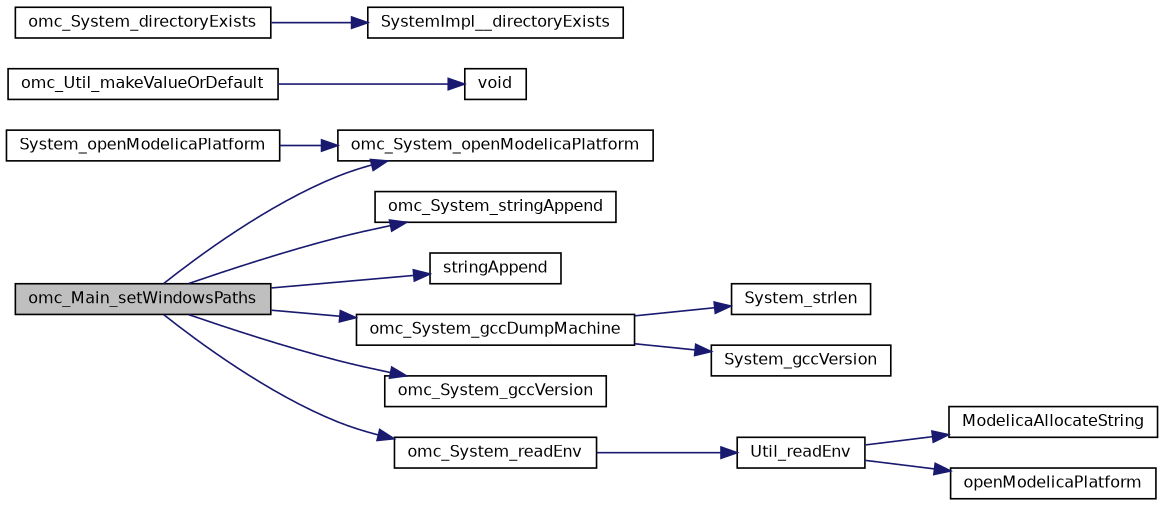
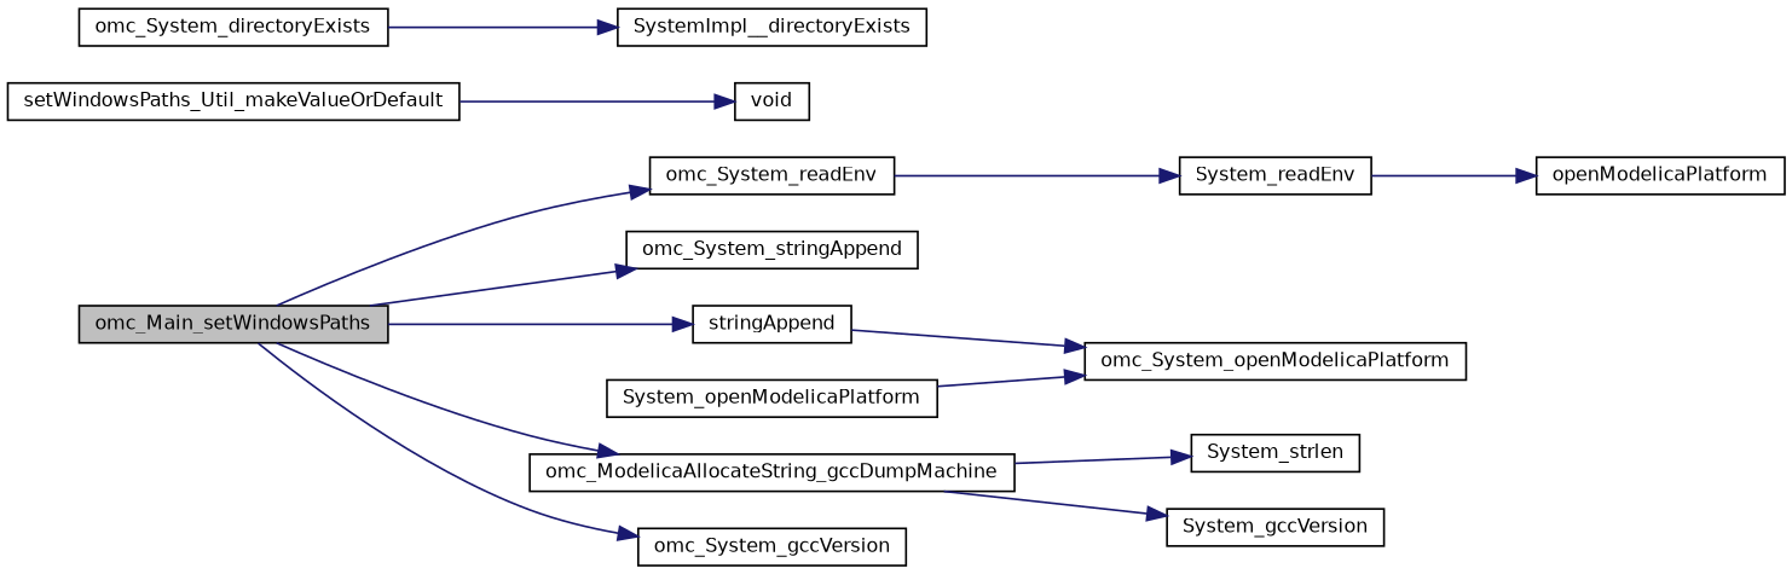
  digraph {
    rankdir=LR
    node [color=black fillcolor=white fontname=Helvetica fontsize=10 shape=record style=filled]
    edge [color=midnightblue fontname=Helvetica fontsize=10 labelfontname=Helvetica labelfontsize=10 style=solid]
    n1 [fillcolor=grey75 fontcolor=black height=0.2 label=omc_Main_setWindowsPaths width=0.4]
    n2 [height=0.2 label=omc_System_stringAppend width=0.4]
    n3 [height=0.2 label=omc_System_openModelicaPlatform width=0.4]
    n4 [height=0.2 label=stringAppend width=0.4]
-   n5 [height=0.2 label=omc_System_gccDumpMachine width=0.4]
+   n5 [height=0.2 label=omc_ModelicaAllocateString_gccDumpMachine width=0.4]
    n6 [height=0.2 label=omc_System_gccVersion width=0.4]
    n7 [height=0.2 label=omc_System_readEnv width=0.4]
-   n8 [height=0.2 label=omc_Util_makeValueOrDefault width=0.4]
+   n8 [height=0.2 label=setWindowsPaths_Util_makeValueOrDefault width=0.4]
    n9 [height=0.2 label=void width=0.4]
    n10 [height=0.2 label=System_strlen width=0.4]
    n11 [height=0.2 label=System_gccVersion width=0.4]
    n12 [height=0.2 label=omc_System_directoryExists width=0.4]
    n13 [height=0.2 label=SystemImpl__directoryExists width=0.4]
-   n14 [height=0.2 label=Util_readEnv width=0.4]
+   n14 [height=0.2 label=System_readEnv width=0.4]
    n15 [height=0.2 label=System_openModelicaPlatform width=0.4]
-   n16 [height=0.2 label=ModelicaAllocateString width=0.4]
    n17 [height=0.2 label=openModelicaPlatform width=0.4]
    n1 -> n2
-   n1 -> n3
+   n4 -> n3
    n1 -> n4
    n1 -> n5
    n1 -> n6
    n1 -> n7
    n5 -> n10
    n5 -> n11
    n7 -> n14
    n8 -> n9
    n12 -> n13
-   n14 -> n16
    n14 -> n17
    n15 -> n3
  }
